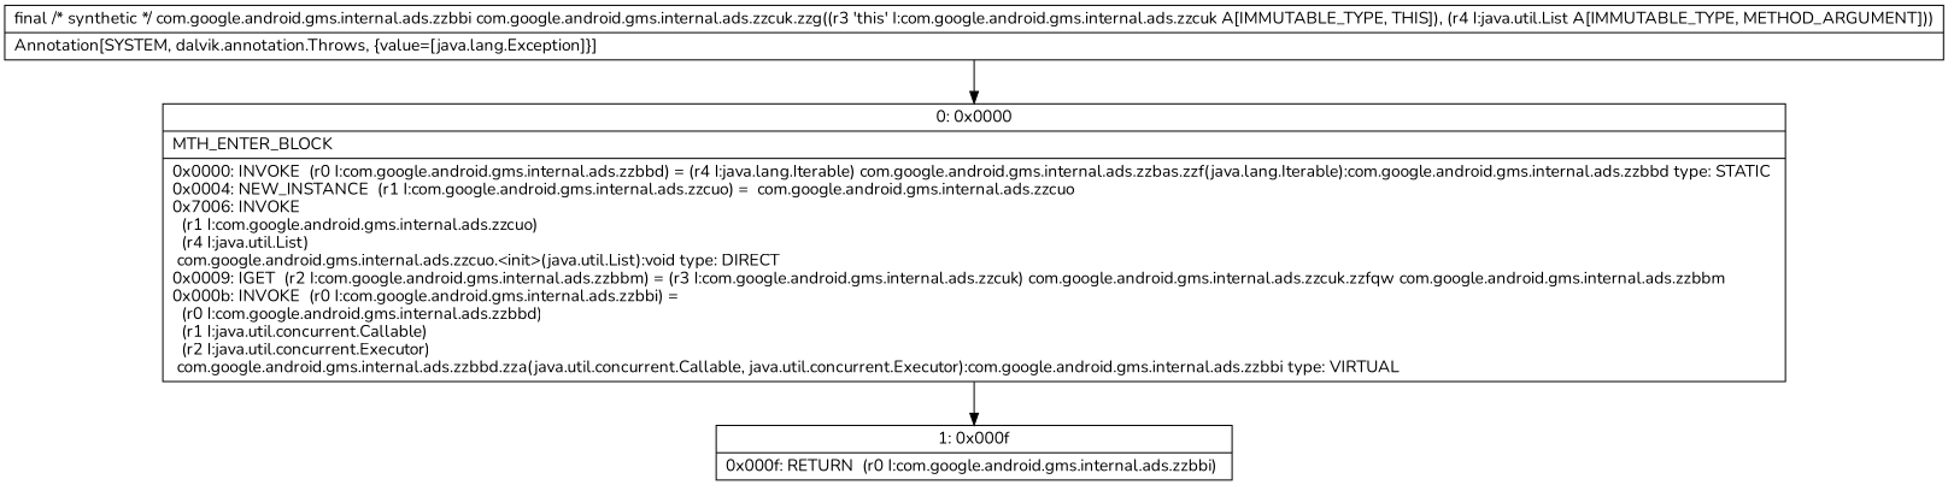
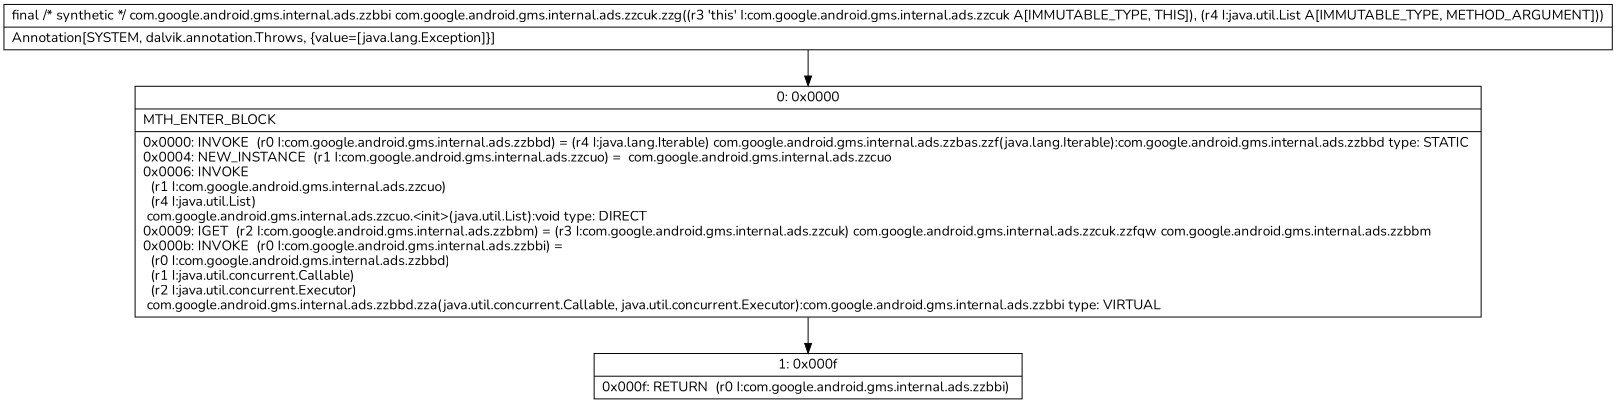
  digraph {
    fontname=Nunito
    node [shape=record fontname=Nunito]
    edge [fontname=Nunito]
-   n1 [label="{0\:\ 0x0000|MTH_ENTER_BLOCK\l|0x0000: INVOKE  (r0 I:com.google.android.gms.internal.ads.zzbbd) = (r4 I:java.lang.Iterable) com.google.android.gms.internal.ads.zzbas.zzf(java.lang.Iterable):com.google.android.gms.internal.ads.zzbbd type: STATIC \l0x0004: NEW_INSTANCE  (r1 I:com.google.android.gms.internal.ads.zzcuo) =  com.google.android.gms.internal.ads.zzcuo \l0x7006: INVOKE  \l  (r1 I:com.google.android.gms.internal.ads.zzcuo)\l  (r4 I:java.util.List)\l com.google.android.gms.internal.ads.zzcuo.\<init\>(java.util.List):void type: DIRECT \l0x0009: IGET  (r2 I:com.google.android.gms.internal.ads.zzbbm) = (r3 I:com.google.android.gms.internal.ads.zzcuk) com.google.android.gms.internal.ads.zzcuk.zzfqw com.google.android.gms.internal.ads.zzbbm \l0x000b: INVOKE  (r0 I:com.google.android.gms.internal.ads.zzbbi) = \l  (r0 I:com.google.android.gms.internal.ads.zzbbd)\l  (r1 I:java.util.concurrent.Callable)\l  (r2 I:java.util.concurrent.Executor)\l com.google.android.gms.internal.ads.zzbbd.zza(java.util.concurrent.Callable, java.util.concurrent.Executor):com.google.android.gms.internal.ads.zzbbi type: VIRTUAL \l}"]
+   n1 [label="{0\:\ 0x0000|MTH_ENTER_BLOCK\l|0x0000: INVOKE  (r0 I:com.google.android.gms.internal.ads.zzbbd) = (r4 I:java.lang.Iterable) com.google.android.gms.internal.ads.zzbas.zzf(java.lang.Iterable):com.google.android.gms.internal.ads.zzbbd type: STATIC \l0x0004: NEW_INSTANCE  (r1 I:com.google.android.gms.internal.ads.zzcuo) =  com.google.android.gms.internal.ads.zzcuo \l0x0006: INVOKE  \l  (r1 I:com.google.android.gms.internal.ads.zzcuo)\l  (r4 I:java.util.List)\l com.google.android.gms.internal.ads.zzcuo.\<init\>(java.util.List):void type: DIRECT \l0x0009: IGET  (r2 I:com.google.android.gms.internal.ads.zzbbm) = (r3 I:com.google.android.gms.internal.ads.zzcuk) com.google.android.gms.internal.ads.zzcuk.zzfqw com.google.android.gms.internal.ads.zzbbm \l0x000b: INVOKE  (r0 I:com.google.android.gms.internal.ads.zzbbi) = \l  (r0 I:com.google.android.gms.internal.ads.zzbbd)\l  (r1 I:java.util.concurrent.Callable)\l  (r2 I:java.util.concurrent.Executor)\l com.google.android.gms.internal.ads.zzbbd.zza(java.util.concurrent.Callable, java.util.concurrent.Executor):com.google.android.gms.internal.ads.zzbbi type: VIRTUAL \l}"]
    n2 [label="{1\:\ 0x000f|0x000f: RETURN  (r0 I:com.google.android.gms.internal.ads.zzbbi) \l}"]
    n3 [label="{final \/* synthetic *\/ com.google.android.gms.internal.ads.zzbbi com.google.android.gms.internal.ads.zzcuk.zzg((r3 'this' I:com.google.android.gms.internal.ads.zzcuk A[IMMUTABLE_TYPE, THIS]), (r4 I:java.util.List A[IMMUTABLE_TYPE, METHOD_ARGUMENT]))  | Annotation[SYSTEM, dalvik.annotation.Throws, \{value=[java.lang.Exception]\}]\l}"]
    n1 -> n2
    n3 -> n1
  }
